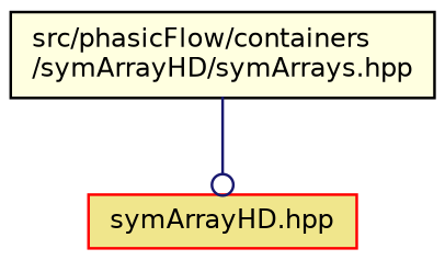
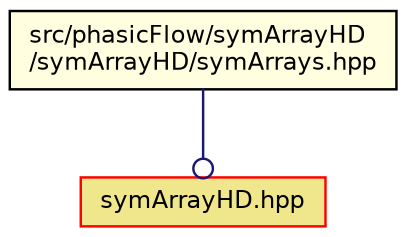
  digraph {
    node [fontname=Helvetica fontsize=10 shape=record style=filled]
-   n1 [color=black fillcolor=lightyellow fontcolor=black height=0.2 label="src/phasicFlow/containers\l/symArrayHD/symArrays.hpp" width=0.4]
+   n1 [color=black fillcolor=lightyellow fontcolor=black height=0.2 label="src/phasicFlow/symArrayHD\l/symArrayHD/symArrays.hpp" width=0.4]
    n2 [color=red fillcolor=khaki height=0.2 label="symArrayHD.hpp" width=0.4]
    n1 -> n2 [color=midnightblue fontname=Helvetica fontsize=10 labelfontname=Helvetica labelfontsize=10 style=solid arrowhead=odot]
  }
